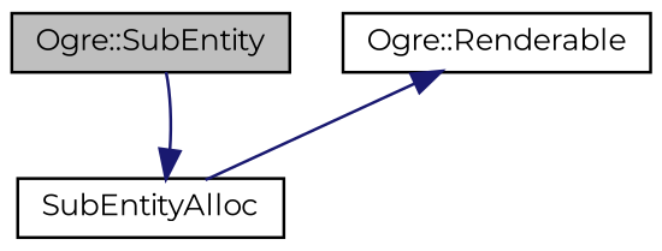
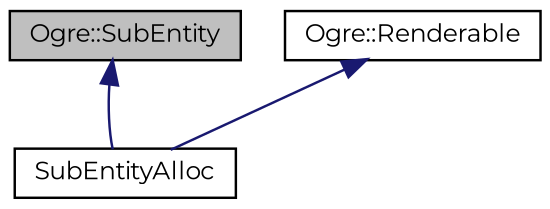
  digraph {
    fontname=Montserrat
    node [color=black fontname=Montserrat fontsize=10 shape=record]
    edge [color=midnightblue dir=back fontname=Montserrat fontsize=10 labelfontname=Helvetica labelfontsize=10 style=solid]
    n1 [fillcolor=grey75 fontcolor=black height=0.2 label="Ogre::SubEntity" style=filled width=0.4]
    n2 [height=0.2 label="Ogre::Renderable" width=0.4]
    n3 [height=0.2 label=SubEntityAlloc width=0.4]
    n2 -> n3
-   n3 -> n1
+   n1 -> n3
  }
